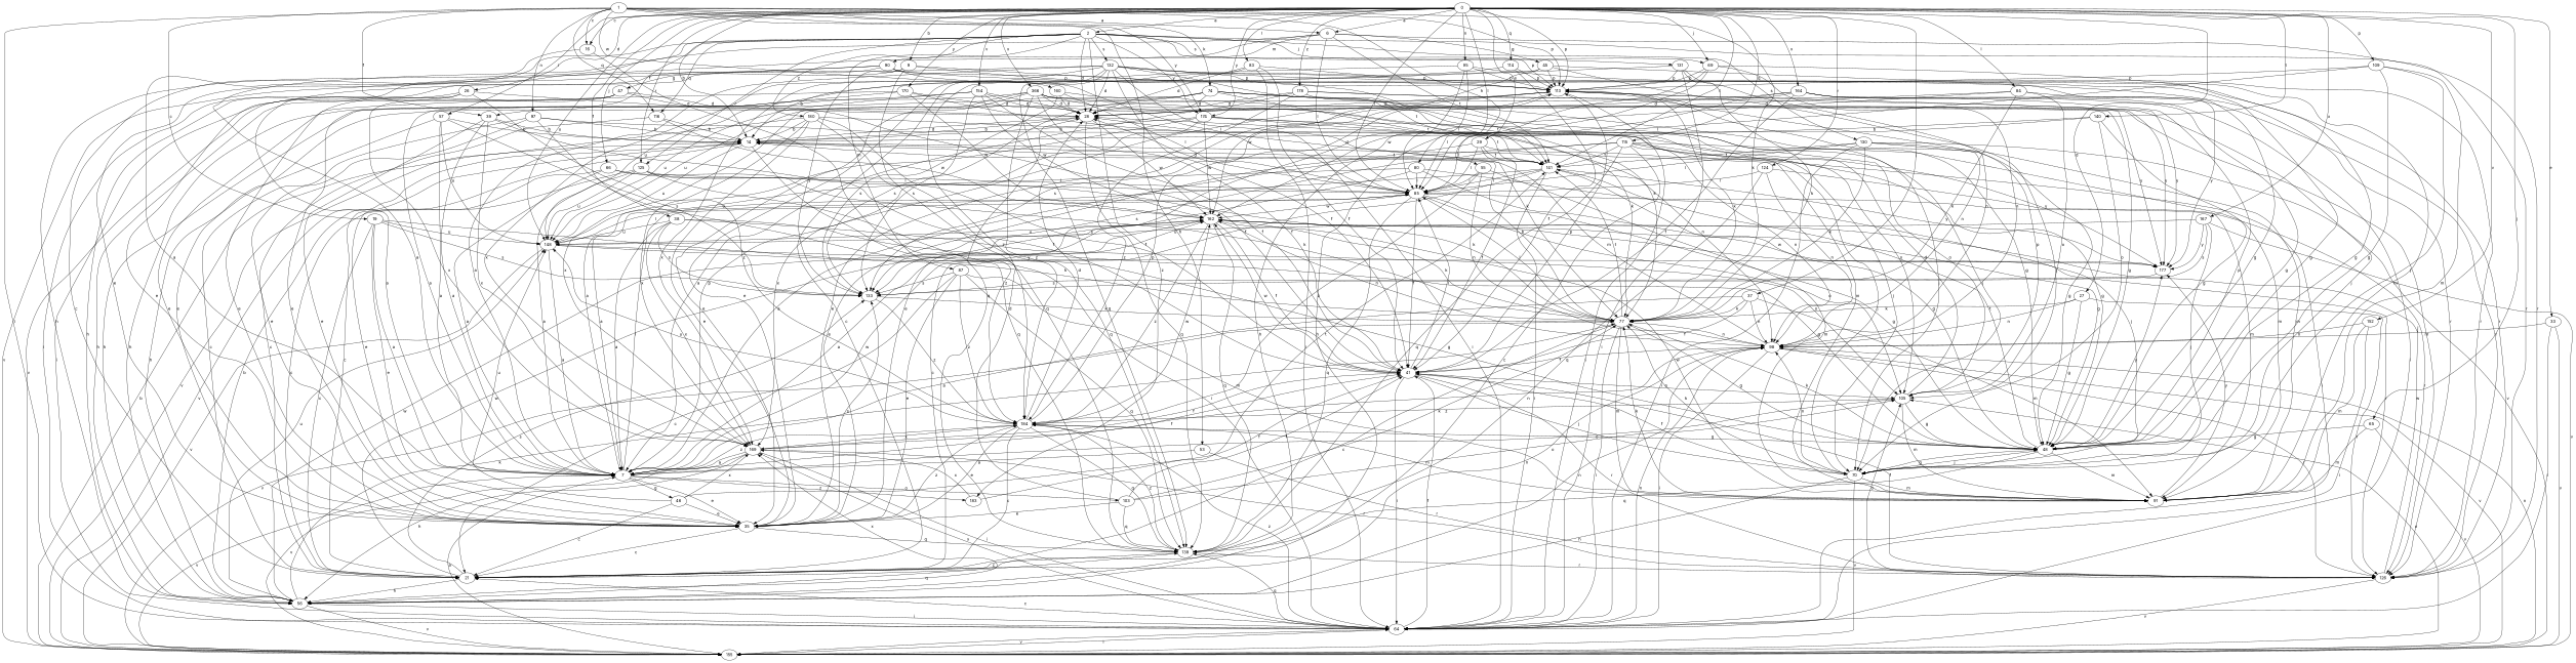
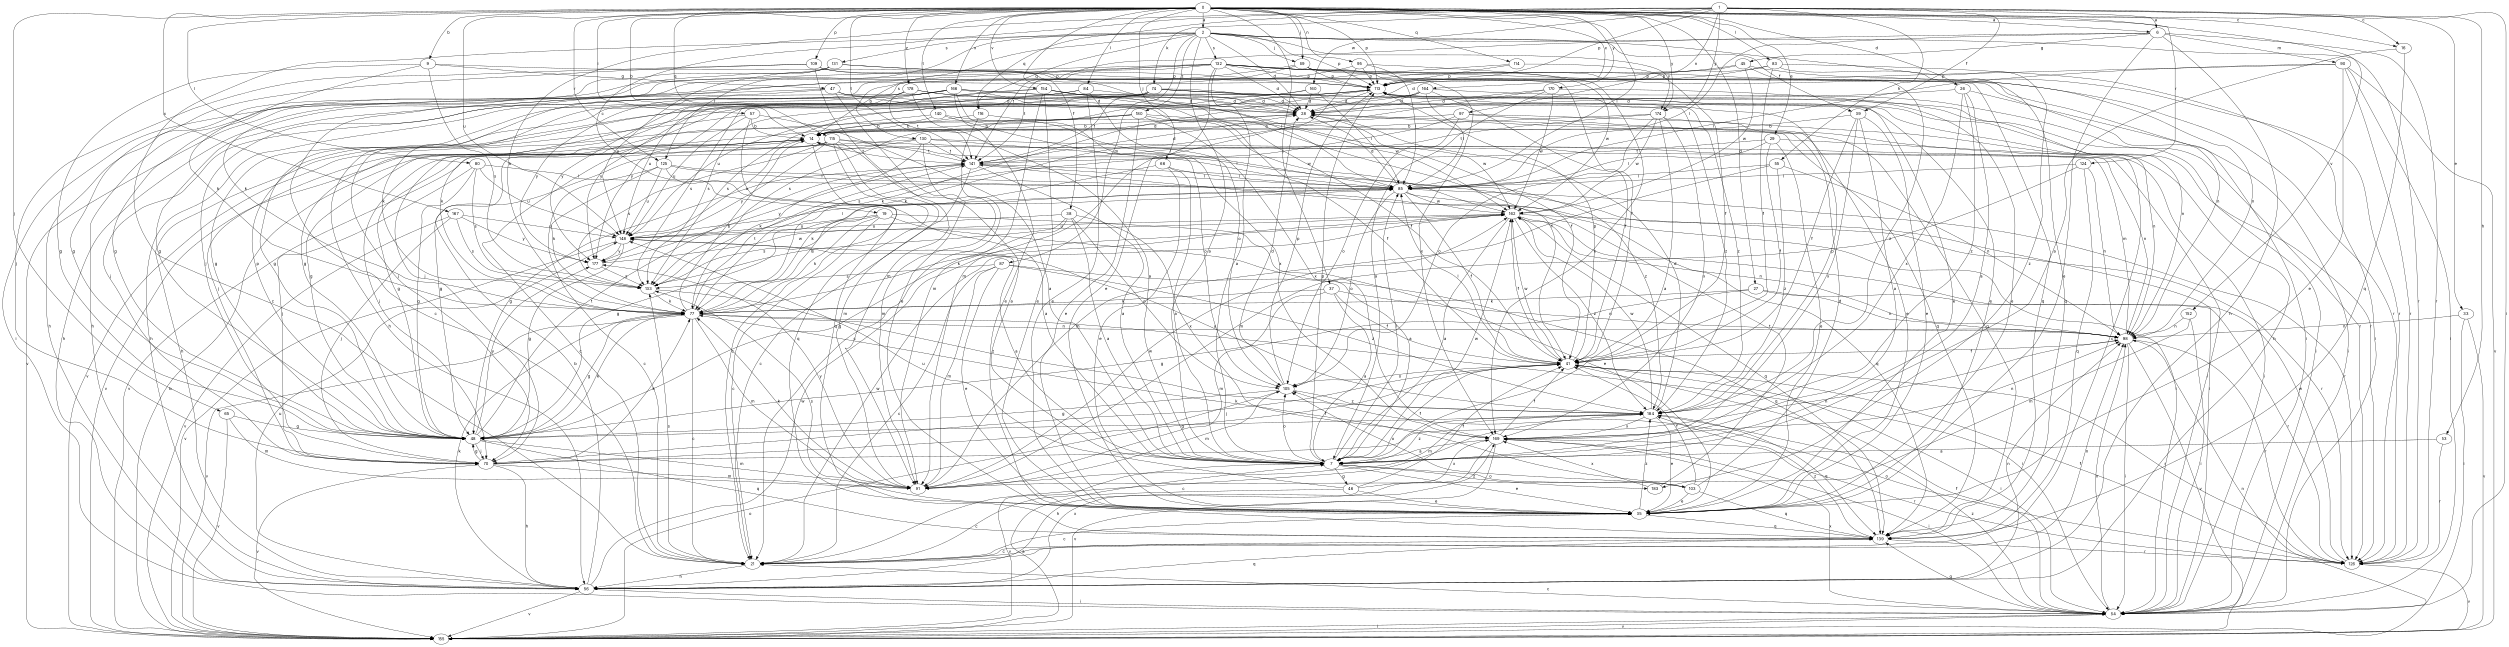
  strict digraph {
    fontname=Inter
    node [fontname=Inter]
    edge [fontname=Inter]
    0
    2
    6
    9
    14
    16
    26
    27
    29
    33
    38
    57
    65
    66
    n15 [label=37]
    69
    80
    83
    84
    85
    95
    109
    113
    114
    115
    124
    125
    140
    141
    148
    152
    154
    164
-   166 [label=366]
+   166
    167
    170
    174
    178
    39
    116
    7
    21
    28
    87
    126
    130
    131
    132
    180
    183
    35
    45
    56
    90
    77
    47
    48
    n58 [label=139]
    133
    155
    184
    70
    64
    169
    98
    41
    105
    91
    162
    177
    1
    19
    53
    55
    74
    97
    160
    46
    103
    0 -> 2 [label=a]
    0 -> 6 [label=a]
    0 -> 9 [label=b]
    0 -> 14 [label=b]
    0 -> 16 [label=c]
    0 -> 26 [label=d]
    0 -> 27 [label=d]
    0 -> 29 [label=e]
    0 -> 33 [label=e]
    0 -> 38 [label=f]
    0 -> 57 [label=i]
    0 -> 65 [label=j]
    0 -> 66 [label=j]
    0 -> n15 [label=j]
    0 -> 69 [label=j]
    0 -> 80 [label=l]
    0 -> 83 [label=l]
    0 -> 84 [label=l]
    0 -> 85 [label=l]
    0 -> 95 [label=n]
    0 -> 109 [label=p]
    0 -> 113 [label=p]
    0 -> 114 [label=q]
    0 -> 115 [label=q]
    0 -> 124 [label=r]
    0 -> 125 [label=r]
    0 -> 140 [label=t]
    0 -> 141 [label=t]
    0 -> 148 [label=u]
    0 -> 152 [label=v]
    0 -> 154 [label=v]
    0 -> 164 [label=x]
    0 -> 166 [label=x]
    0 -> 167 [label=x]
    0 -> 170 [label=y]
    0 -> 174 [label=y]
    0 -> 178 [label=z]
    2 -> 69 [label=j]
    2 -> 113 [label=p]
    2 -> 125 [label=r]
    2 -> 174 [label=y]
    2 -> 39 [label=f]
    2 -> 116 [label=q]
    2 -> 7 [label=a]
    2 -> 21 [label=c]
    2 -> 28 [label=d]
    2 -> 87 [label=m]
    2 -> 126 [label=r]
    2 -> 130 [label=s]
    2 -> 131 [label=s]
    2 -> 132 [label=s]
    2 -> 180 [label=z]
    2 -> 183 [label=z]
    6 -> 85 [label=l]
    6 -> 141 [label=t]
    6 -> 126 [label=r]
    6 -> 35 [label=e]
    6 -> 45 [label=g]
    6 -> 56 [label=h]
    6 -> 90 [label=m]
    9 -> 77 [label=k]
    9 -> 47 [label=g]
    9 -> 48 [label=g]
    9 -> n58 [label=q]
    9 -> 133 [label=s]
    14 -> 141 [label=t]
    14 -> 148 [label=u]
    14 -> 21 [label=c]
    14 -> 28 [label=d]
    14 -> 155 [label=v]
    14 -> 184 [label=z]
    14 -> 70 [label=j]
    16 -> 7 [label=a]
    16 -> n58 [label=q]
    26 -> 7 [label=a]
    26 -> 28 [label=d]
    26 -> 184 [label=z]
    26 -> 64 [label=i]
    26 -> 169 [label=x]
    27 -> 126 [label=r]
    27 -> 77 [label=k]
    27 -> 48 [label=g]
    27 -> 98 [label=n]
    29 -> 85 [label=l]
    29 -> 141 [label=t]
    29 -> 35 [label=e]
    29 -> 64 [label=i]
    29 -> 41 [label=f]
    33 -> 155 [label=v]
    33 -> 64 [label=i]
    33 -> 98 [label=n]
    38 -> 148 [label=u]
    38 -> 7 [label=a]
    38 -> 48 [label=g]
    38 -> 133 [label=s]
    38 -> 169 [label=x]
    38 -> 105 [label=o]
    57 -> 14 [label=b]
    57 -> 148 [label=u]
    57 -> 7 [label=a]
    57 -> 56 [label=h]
    57 -> n58 [label=q]
    65 -> 48 [label=g]
    65 -> 155 [label=v]
    65 -> 91 [label=m]
    66 -> 85 [label=l]
    66 -> 7 [label=a]
    66 -> 35 [label=e]
    66 -> 77 [label=k]
    n15 -> 7 [label=a]
    n15 -> 77 [label=k]
    n15 -> 98 [label=n]
    n15 -> 41 [label=f]
    n15 -> 91 [label=m]
    69 -> 113 [label=p]
    69 -> 56 [label=h]
    69 -> 48 [label=g]
    69 -> 98 [label=n]
    69 -> 162 [label=w]
    80 -> 85 [label=l]
    80 -> 148 [label=u]
    80 -> 48 [label=g]
    80 -> 133 [label=s]
    80 -> 70 [label=j]
    83 -> 113 [label=p]
    83 -> 28 [label=d]
    83 -> n58 [label=q]
    83 -> 64 [label=i]
    83 -> 41 [label=f]
    84 -> 28 [label=d]
    84 -> 35 [label=e]
    84 -> 77 [label=k]
    84 -> 105 [label=o]
    84 -> 177 [label=y]
    85 -> 28 [label=d]
    85 -> 126 [label=r]
    85 -> 48 [label=g]
    85 -> n58 [label=q]
    85 -> 41 [label=f]
    85 -> 105 [label=o]
    85 -> 162 [label=w]
    95 -> 85 [label=l]
    95 -> 113 [label=p]
    95 -> 56 [label=h]
    95 -> 169 [label=x]
    95 -> 91 [label=m]
    109 -> 85 [label=l]
    109 -> 113 [label=p]
    109 -> 48 [label=g]
    109 -> 70 [label=j]
    109 -> 91 [label=m]
    113 -> 28 [label=d]
    113 -> 35 [label=e]
    113 -> 77 [label=k]
    113 -> 133 [label=s]
    113 -> 64 [label=i]
    113 -> 98 [label=n]
    113 -> 177 [label=y]
    114 -> 14 [label=b]
    114 -> 113 [label=p]
    114 -> 41 [label=f]
    115 -> 141 [label=t]
    115 -> 7 [label=a]
    115 -> 21 [label=c]
    115 -> 48 [label=g]
    115 -> n58 [label=q]
    115 -> 133 [label=s]
    115 -> 98 [label=n]
    115 -> 91 [label=m]
    115 -> 177 [label=y]
    124 -> 85 [label=l]
    124 -> n58 [label=q]
    124 -> 98 [label=n]
    124 -> 91 [label=m]
    125 -> 85 [label=l]
    125 -> 148 [label=u]
    125 -> 7 [label=a]
    125 -> 21 [label=c]
    125 -> 77 [label=k]
    125 -> 64 [label=i]
    140 -> 14 [label=b]
    140 -> 85 [label=l]
    140 -> 48 [label=g]
    140 -> 105 [label=o]
    141 -> 85 [label=l]
    141 -> 7 [label=a]
    141 -> 21 [label=c]
    141 -> 28 [label=d]
    141 -> 48 [label=g]
    141 -> 64 [label=i]
    141 -> 177 [label=y]
    148 -> 85 [label=l]
    148 -> 7 [label=a]
    148 -> 48 [label=g]
    148 -> 155 [label=v]
    148 -> 177 [label=y]
    152 -> 64 [label=i]
    152 -> 98 [label=n]
    152 -> 91 [label=m]
    154 -> 148 [label=u]
    154 -> 28 [label=d]
    154 -> 35 [label=e]
    154 -> 133 [label=s]
    154 -> 41 [label=f]
    154 -> 91 [label=m]
    154 -> 162 [label=w]
    164 -> 85 [label=l]
    164 -> 148 [label=u]
    164 -> 28 [label=d]
    164 -> 126 [label=r]
    164 -> 48 [label=g]
-   164 -> 64 [label=i]
    164 -> 41 [label=f]
    166 -> 28 [label=d]
    166 -> 35 [label=e]
    166 -> 56 [label=h]
    166 -> 77 [label=k]
    166 -> 48 [label=g]
    166 -> 184 [label=z]
    166 -> 169 [label=x]
    166 -> 41 [label=f]
    166 -> 177 [label=y]
    167 -> 148 [label=u]
    167 -> 133 [label=s]
    167 -> 155 [label=v]
    167 -> 70 [label=j]
    167 -> 177 [label=y]
    170 -> 7 [label=a]
    170 -> 28 [label=d]
    170 -> 35 [label=e]
    170 -> 77 [label=k]
    170 -> 162 [label=w]
    174 -> 14 [label=b]
    174 -> 141 [label=t]
    174 -> 7 [label=a]
    174 -> 169 [label=x]
    174 -> 98 [label=n]
    174 -> 105 [label=o]
    174 -> 162 [label=w]
    178 -> 141 [label=t]
    178 -> 7 [label=a]
    178 -> 28 [label=d]
    178 -> 184 [label=z]
    178 -> 70 [label=j]
    178 -> 177 [label=y]
    39 -> 14 [label=b]
    39 -> 7 [label=a]
    39 -> 35 [label=e]
    39 -> 169 [label=x]
    39 -> 41 [label=f]
    116 -> 14 [label=b]
    116 -> 21 [label=c]
    116 -> 162 [label=w]
    7 -> 85 [label=l]
    7 -> 113 [label=p]
    7 -> 183 [label=z]
    7 -> 35 [label=e]
    7 -> 155 [label=v]
    7 -> 184 [label=z]
    7 -> 41 [label=f]
    7 -> 105 [label=o]
    7 -> 162 [label=w]
    7 -> 46 [label=g]
    7 -> 103 [label=o]
    21 -> 56 [label=h]
    21 -> 133 [label=s]
    21 -> 98 [label=n]
    21 -> 162 [label=w]
    28 -> 14 [label=b]
    28 -> n58 [label=q]
    28 -> 162 [label=w]
    87 -> 21 [label=c]
    87 -> 35 [label=e]
    87 -> n58 [label=q]
    87 -> 133 [label=s]
    87 -> 184 [label=z]
    87 -> 91 [label=m]
    126 -> 155 [label=v]
    126 -> 41 [label=f]
    126 -> 105 [label=o]
    126 -> 162 [label=w]
    130 -> 85 [label=l]
    130 -> 141 [label=t]
    130 -> 77 [label=k]
    130 -> 48 [label=g]
    130 -> 155 [label=v]
    130 -> 64 [label=i]
    130 -> 91 [label=m]
    131 -> 113 [label=p]
    131 -> 148 [label=u]
    131 -> 77 [label=k]
    131 -> 64 [label=i]
    131 -> 98 [label=n]
    132 -> 113 [label=p]
    132 -> 141 [label=t]
    132 -> 7 [label=a]
    132 -> 21 [label=c]
    132 -> 28 [label=d]
    132 -> 126 [label=r]
    132 -> 35 [label=e]
    132 -> 56 [label=h]
    132 -> 48 [label=g]
    132 -> 64 [label=i]
    132 -> 169 [label=x]
    132 -> 41 [label=f]
    180 -> 14 [label=b]
    180 -> 35 [label=e]
    180 -> n58 [label=q]
    180 -> 155 [label=v]
    180 -> 70 [label=j]
    180 -> 169 [label=x]
    180 -> 41 [label=f]
    183 -> 141 [label=t]
    183 -> 169 [label=x]
    35 -> 21 [label=c]
    35 -> n58 [label=q]
    35 -> 133 [label=s]
    35 -> 184 [label=z]
    45 -> 113 [label=p]
    45 -> 126 [label=r]
    45 -> 184 [label=z]
    45 -> 70 [label=j]
    45 -> 162 [label=w]
    56 -> 14 [label=b]
    56 -> 148 [label=u]
    56 -> 77 [label=k]
    56 -> n58 [label=q]
    56 -> 155 [label=v]
    56 -> 64 [label=i]
    56 -> 169 [label=x]
    56 -> 98 [label=n]
    56 -> 162 [label=w]
    90 -> 85 [label=l]
    90 -> 113 [label=p]
    90 -> 126 [label=r]
    90 -> 35 [label=e]
    90 -> 155 [label=v]
    90 -> 64 [label=i]
    77 -> 14 [label=b]
    77 -> 85 [label=l]
    77 -> 141 [label=t]
    77 -> 21 [label=c]
    77 -> 48 [label=g]
    77 -> 155 [label=v]
    77 -> 64 [label=i]
    77 -> 98 [label=n]
    77 -> 91 [label=m]
    47 -> 28 [label=d]
    47 -> 35 [label=e]
    47 -> 56 [label=h]
    47 -> 155 [label=v]
    47 -> 41 [label=f]
    48 -> 113 [label=p]
    48 -> 141 [label=t]
    48 -> 77 [label=k]
    48 -> n58 [label=q]
    48 -> 70 [label=j]
    48 -> 91 [label=m]
    48 -> 177 [label=y]
    n58 -> 21 [label=c]
    n58 -> 126 [label=r]
    n58 -> 184 [label=z]
    133 -> 77 [label=k]
    133 -> 184 [label=z]
    155 -> 14 [label=b]
    155 -> 7 [label=a]
    155 -> 64 [label=i]
    155 -> 98 [label=n]
    155 -> 105 [label=o]
    184 -> 113 [label=p]
    184 -> 148 [label=u]
    184 -> 21 [label=c]
    184 -> 28 [label=d]
    184 -> 35 [label=e]
    184 -> 48 [label=g]
    184 -> n58 [label=q]
    184 -> 169 [label=x]
    184 -> 91 [label=m]
    184 -> 162 [label=w]
    70 -> 56 [label=h]
    70 -> 77 [label=k]
    70 -> 48 [label=g]
    70 -> 155 [label=v]
    70 -> 98 [label=n]
    70 -> 41 [label=f]
    70 -> 91 [label=m]
    64 -> 21 [label=c]
    64 -> n58 [label=q]
    64 -> 155 [label=v]
    64 -> 184 [label=z]
    64 -> 169 [label=x]
    64 -> 98 [label=n]
    64 -> 41 [label=f]
    169 -> 7 [label=a]
    169 -> 126 [label=r]
    169 -> 56 [label=h]
    169 -> 155 [label=v]
    169 -> 64 [label=i]
    169 -> 98 [label=n]
    169 -> 41 [label=f]
    98 -> 14 [label=m]
    98 -> 126 [label=r]
    98 -> 155 [label=v]
    98 -> 64 [label=i]
    98 -> 41 [label=f]
    41 -> 85 [label=l]
    41 -> 113 [label=p]
    41 -> 126 [label=r]
    41 -> 70 [label=j]
    41 -> 64 [label=i]
    41 -> 105 [label=o]
    41 -> 162 [label=w]
    105 -> 113 [label=p]
    105 -> 28 [label=d]
    105 -> 48 [label=g]
    105 -> 184 [label=z]
    105 -> 91 [label=m]
    91 -> 77 [label=k]
    91 -> 162 [label=w]
    91 -> 177 [label=y]
    162 -> 148 [label=u]
    162 -> 7 [label=a]
    162 -> 126 [label=r]
    162 -> 77 [label=k]
    162 -> n58 [label=q]
    162 -> 184 [label=z]
    162 -> 98 [label=n]
    162 -> 41 [label=f]
    177 -> 133 [label=s]
    177 -> 162 [label=w]
    1 -> 6 [label=a]
    1 -> 16 [label=c]
    1 -> 113 [label=p]
    1 -> 174 [label=y]
    1 -> 39 [label=f]
    1 -> 116 [label=q]
    1 -> 77 [label=k]
    1 -> 64 [label=i]
    1 -> 19 [label=c]
    1 -> 53 [label=h]
    1 -> 55 [label=h]
    1 -> 74 [label=k]
    1 -> 97 [label=n]
    1 -> 160 [label=w]
    19 -> 148 [label=u]
    19 -> 7 [label=a]
    19 -> 21 [label=c]
    19 -> 35 [label=e]
    19 -> 77 [label=k]
    19 -> 133 [label=s]
    53 -> 7 [label=a]
    53 -> 126 [label=r]
    55 -> 85 [label=l]
    55 -> 184 [label=z]
    55 -> 98 [label=n]
    55 -> 91 [label=m]
    74 -> 141 [label=t]
    74 -> 28 [label=d]
    74 -> 126 [label=r]
    74 -> 35 [label=e]
    74 -> 56 [label=h]
    74 -> 48 [label=g]
    74 -> 133 [label=s]
    74 -> 70 [label=j]
    97 -> 14 [label=b]
    97 -> 21 [label=c]
    97 -> 35 [label=e]
    97 -> 133 [label=s]
    97 -> 105 [label=o]
    160 -> 85 [label=l]
    160 -> 28 [label=d]
    160 -> 133 [label=s]
    160 -> 70 [label=j]
    46 -> 148 [label=u]
    46 -> 21 [label=c]
    46 -> 35 [label=e]
    46 -> 169 [label=x]
    46 -> 41 [label=f]
    103 -> 28 [label=d]
    103 -> 35 [label=e]
    103 -> 77 [label=k]
    103 -> n58 [label=q]
    103 -> 41 [label=f]
    103 -> 105 [label=o]
  }
